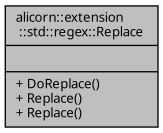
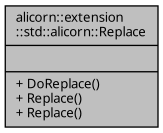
  digraph {
-   n1 [color=black fillcolor=grey75 fontcolor=black fontname=Verdana fontsize=10 height=0.2 label="{alicorn::extension\l::std::regex::Replace\n||+ DoReplace()\l+ Replace()\l+ Replace()\l}" shape=record style=filled width=0.4]
+   n1 [color=black fillcolor=grey75 fontcolor=black fontname=Verdana fontsize=10 height=0.2 label="{alicorn::extension\l::std::alicorn::Replace\n||+ DoReplace()\l+ Replace()\l+ Replace()\l}" shape=record style=filled width=0.4]
  }
